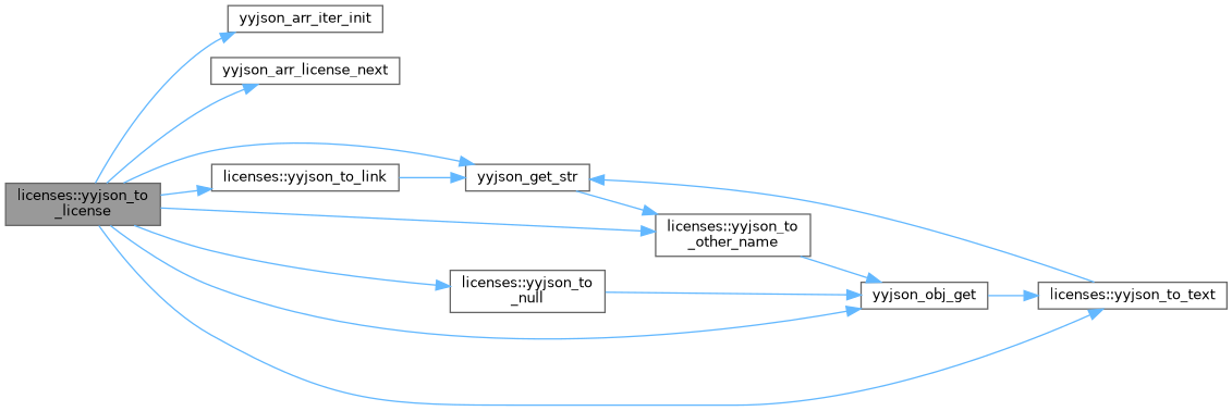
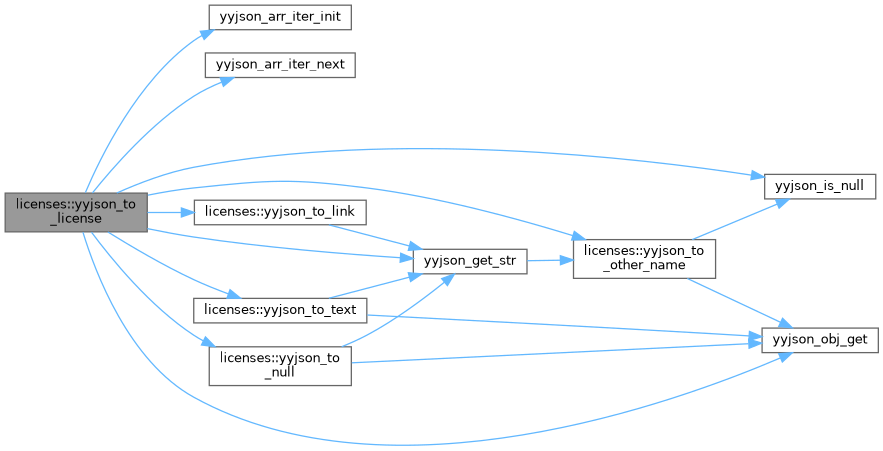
  digraph {
    rankdir=LR
    node [color=grey40 fillcolor=white fontname=Helvetica fontsize=10 shape=box style=filled]
    edge [color=steelblue1 fontname=Helvetica fontsize=10 labelfontname=Helvetica labelfontsize=10 style=solid]
    n1 [color=gray40 fillcolor=grey60 fontcolor=black height=0.2 label="licenses::yyjson_to\l_license" width=0.4]
    n2 [height=0.2 label=yyjson_arr_iter_init width=0.4]
-   n3 [height=0.2 label=yyjson_arr_license_next width=0.4]
+   n3 [height=0.2 label=yyjson_arr_iter_next width=0.4]
    n4 [height=0.2 label=yyjson_get_str width=0.4]
+   n5 [height=0.2 label=yyjson_is_null width=0.4]
    n6 [height=0.2 label=yyjson_obj_get width=0.4]
    n7 [height=0.2 label="licenses::yyjson_to\l_null" width=0.4]
    n8 [height=0.2 label="licenses::yyjson_to_link" width=0.4]
    n9 [height=0.2 label="licenses::yyjson_to\l_other_name" width=0.4]
    n10 [height=0.2 label="licenses::yyjson_to_text" width=0.4]
    n1 -> n2
    n1 -> n3
    n1 -> n4
+   n1 -> n5
    n1 -> n6
    n1 -> n7
    n1 -> n8
    n1 -> n9
    n1 -> n10
    n4 -> n9
+   n7 -> n4
    n7 -> n6
    n8 -> n4
+   n9 -> n5
    n9 -> n6
    n10 -> n4
-   n6 -> n10
+   n10 -> n6
  }
